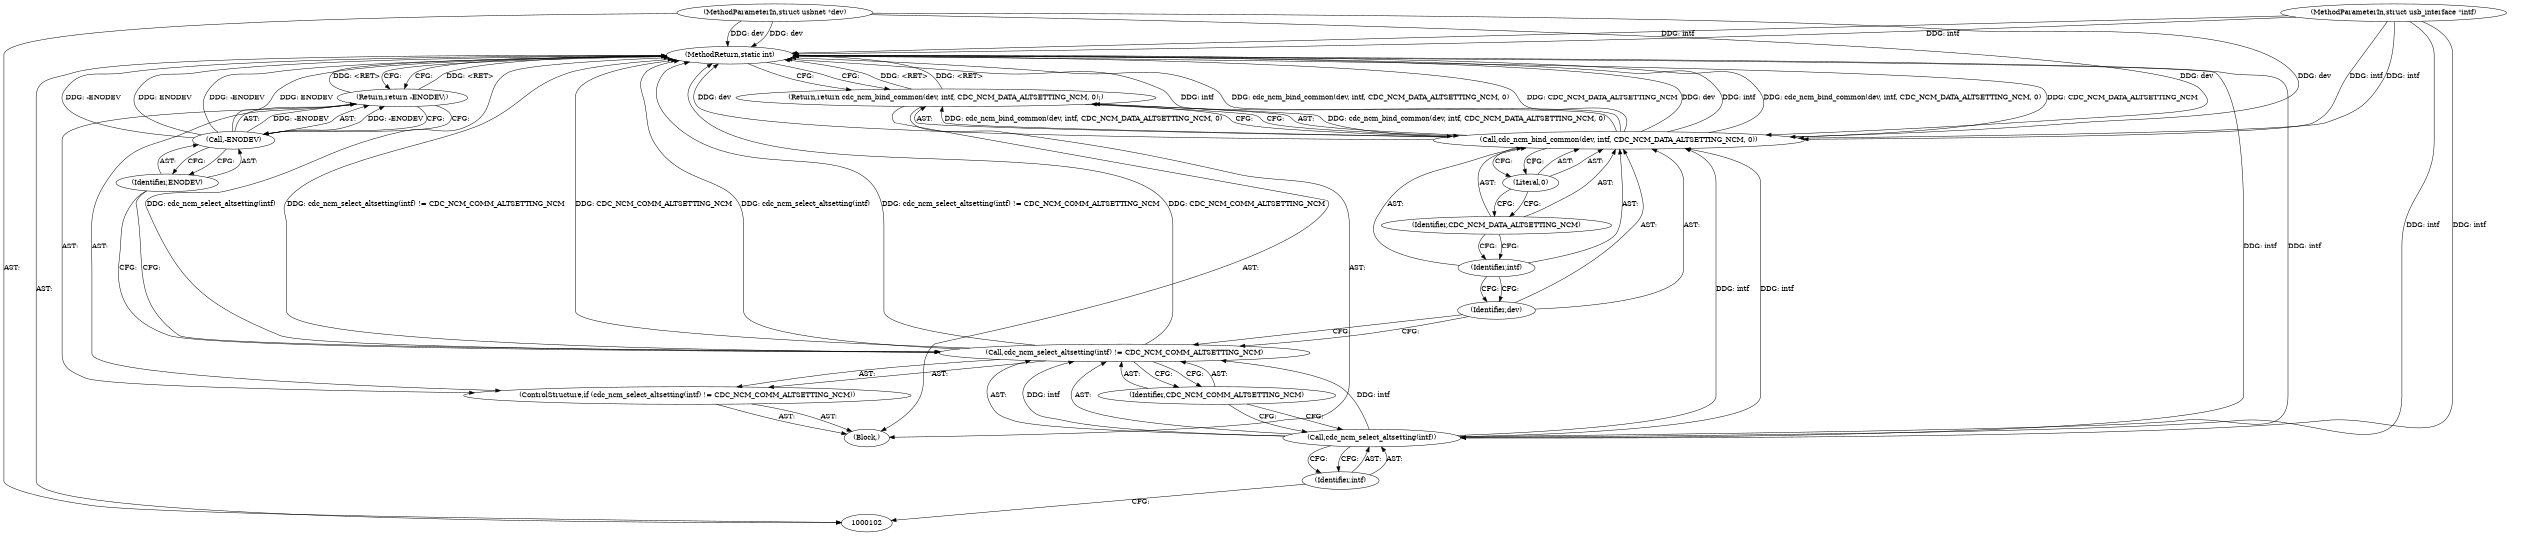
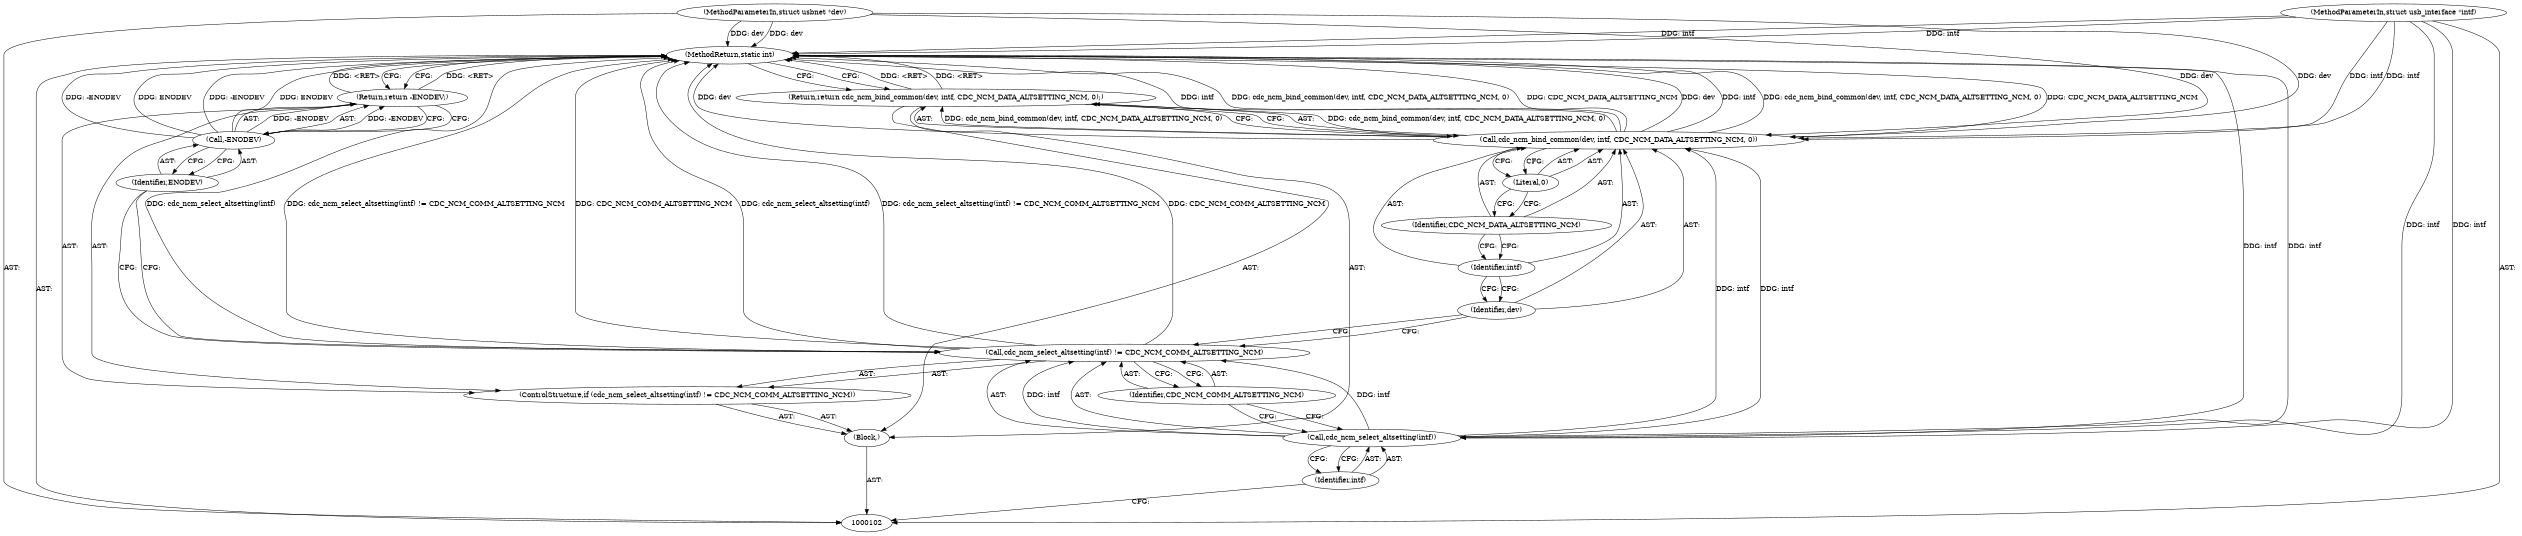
  digraph {
    n1 [label="(MethodReturn,static int)"]
    n2 [label="(Return,return cdc_ncm_bind_common(dev, intf, CDC_NCM_DATA_ALTSETTING_NCM, 0);)"]
    n3 [label="(Return,return -ENODEV;)"]
    1000102
    n5 [label="(Call,cdc_ncm_bind_common(dev, intf, CDC_NCM_DATA_ALTSETTING_NCM, 0))"]
    n6 [label="(Block,)"]
    n7 [label="(ControlStructure,if (cdc_ncm_select_altsetting(intf) != CDC_NCM_COMM_ALTSETTING_NCM))"]
    n8 [label="(Call,-ENODEV)"]
    n9 [label="(MethodParameterIn,struct usbnet *dev)"]
    n10 [label="(Literal,0)"]
    n11 [label="(MethodParameterIn,struct usb_interface *intf)"]
    n12 [label="(Call,cdc_ncm_select_altsetting(intf))"]
    n13 [label="(Call,cdc_ncm_select_altsetting(intf) != CDC_NCM_COMM_ALTSETTING_NCM)"]
    n14 [label="(Identifier,intf)"]
    n15 [label="(Identifier,dev)"]
    n16 [label="(Identifier,CDC_NCM_COMM_ALTSETTING_NCM)"]
    n17 [label="(Identifier,intf)"]
    n18 [label="(Identifier,CDC_NCM_DATA_ALTSETTING_NCM)"]
    n19 [label="(Identifier,ENODEV)"]
    n1 -> n2 [label="CFG: "]
    n1 -> n2 [label="CFG: "]
    n1 -> n3 [label="CFG: "]
    n1 -> n3 [label="CFG: "]
    n1 -> 1000102 [label="AST: "]
    n2 -> n1 [label="DDG: <RET>"]
    n2 -> n1 [label="DDG: <RET>"]
    n2 -> n5 [label="CFG: "]
    n2 -> n5 [label="CFG: "]
    n2 -> n6 [label="AST: "]
    n2 -> n6 [label="AST: "]
    n3 -> n1 [label="DDG: <RET>"]
    n3 -> n1 [label="DDG: <RET>"]
    n3 -> n7 [label="AST: "]
    n3 -> n7 [label="AST: "]
    n3 -> n8 [label="CFG: "]
    n3 -> n8 [label="CFG: "]
    n5 -> n1 [label="DDG: intf"]
    n5 -> n1 [label="DDG: cdc_ncm_bind_common(dev, intf, CDC_NCM_DATA_ALTSETTING_NCM, 0)"]
    n5 -> n1 [label="DDG: CDC_NCM_DATA_ALTSETTING_NCM"]
    n5 -> n1 [label="DDG: dev"]
    n5 -> n1 [label="DDG: intf"]
    n5 -> n1 [label="DDG: cdc_ncm_bind_common(dev, intf, CDC_NCM_DATA_ALTSETTING_NCM, 0)"]
    n5 -> n1 [label="DDG: CDC_NCM_DATA_ALTSETTING_NCM"]
    n5 -> n1 [label="DDG: dev"]
    n5 -> n2 [label="AST: "]
    n5 -> n2 [label="DDG: cdc_ncm_bind_common(dev, intf, CDC_NCM_DATA_ALTSETTING_NCM, 0)"]
    n5 -> n2 [label="AST: "]
    n5 -> n2 [label="DDG: cdc_ncm_bind_common(dev, intf, CDC_NCM_DATA_ALTSETTING_NCM, 0)"]
    n5 -> n10 [label="CFG: "]
    n5 -> n10 [label="CFG: "]
+   n6 -> 1000102 [label="AST: "]
    n7 -> n6 [label="AST: "]
    n7 -> n6 [label="AST: "]
    n8 -> n1 [label="DDG: -ENODEV"]
    n8 -> n1 [label="DDG: ENODEV"]
    n8 -> n1 [label="DDG: -ENODEV"]
    n8 -> n1 [label="DDG: ENODEV"]
    n8 -> n3 [label="AST: "]
    n8 -> n3 [label="DDG: -ENODEV"]
    n8 -> n3 [label="AST: "]
    n8 -> n3 [label="DDG: -ENODEV"]
    n8 -> n19 [label="CFG: "]
    n8 -> n19 [label="CFG: "]
    n9 -> n1 [label="DDG: dev"]
    n9 -> n1 [label="DDG: dev"]
    n9 -> 1000102 [label="AST: "]
    n9 -> n5 [label="DDG: dev"]
    n9 -> n5 [label="DDG: dev"]
    n10 -> n5 [label="AST: "]
    n10 -> n5 [label="AST: "]
    n10 -> n18 [label="CFG: "]
    n10 -> n18 [label="CFG: "]
    n11 -> n1 [label="DDG: intf"]
    n11 -> n1 [label="DDG: intf"]
+   n11 -> 1000102 [label="AST: "]
    n11 -> n5 [label="DDG: intf"]
    n11 -> n5 [label="DDG: intf"]
    n11 -> n12 [label="DDG: intf"]
    n11 -> n12 [label="DDG: intf"]
    n12 -> n1 [label="DDG: intf"]
    n12 -> n1 [label="DDG: intf"]
    n12 -> n5 [label="DDG: intf"]
    n12 -> n5 [label="DDG: intf"]
    n12 -> n13 [label="AST: "]
    n12 -> n13 [label="DDG: intf"]
    n12 -> n13 [label="AST: "]
    n12 -> n13 [label="DDG: intf"]
    n12 -> n14 [label="CFG: "]
    n12 -> n14 [label="CFG: "]
    n13 -> n1 [label="DDG: cdc_ncm_select_altsetting(intf)"]
    n13 -> n1 [label="DDG: cdc_ncm_select_altsetting(intf) != CDC_NCM_COMM_ALTSETTING_NCM"]
    n13 -> n1 [label="DDG: CDC_NCM_COMM_ALTSETTING_NCM"]
    n13 -> n1 [label="DDG: cdc_ncm_select_altsetting(intf)"]
    n13 -> n1 [label="DDG: cdc_ncm_select_altsetting(intf) != CDC_NCM_COMM_ALTSETTING_NCM"]
    n13 -> n1 [label="DDG: CDC_NCM_COMM_ALTSETTING_NCM"]
    n13 -> n7 [label="AST: "]
    n13 -> n7 [label="AST: "]
    n13 -> n16 [label="CFG: "]
    n13 -> n16 [label="CFG: "]
    n14 -> 1000102 [label="CFG: "]
    n14 -> n12 [label="AST: "]
    n14 -> n12 [label="AST: "]
    n15 -> n5 [label="AST: "]
    n15 -> n5 [label="AST: "]
    n15 -> n13 [label="CFG: "]
    n15 -> n13 [label="CFG: "]
    n16 -> n12 [label="CFG: "]
    n16 -> n12 [label="CFG: "]
    n16 -> n13 [label="AST: "]
    n16 -> n13 [label="AST: "]
    n17 -> n5 [label="AST: "]
    n17 -> n5 [label="AST: "]
    n17 -> n15 [label="CFG: "]
    n17 -> n15 [label="CFG: "]
    n18 -> n5 [label="AST: "]
    n18 -> n5 [label="AST: "]
    n18 -> n17 [label="CFG: "]
    n18 -> n17 [label="CFG: "]
    n19 -> n8 [label="AST: "]
    n19 -> n8 [label="AST: "]
    n19 -> n13 [label="CFG: "]
    n19 -> n13 [label="CFG: "]
  }
